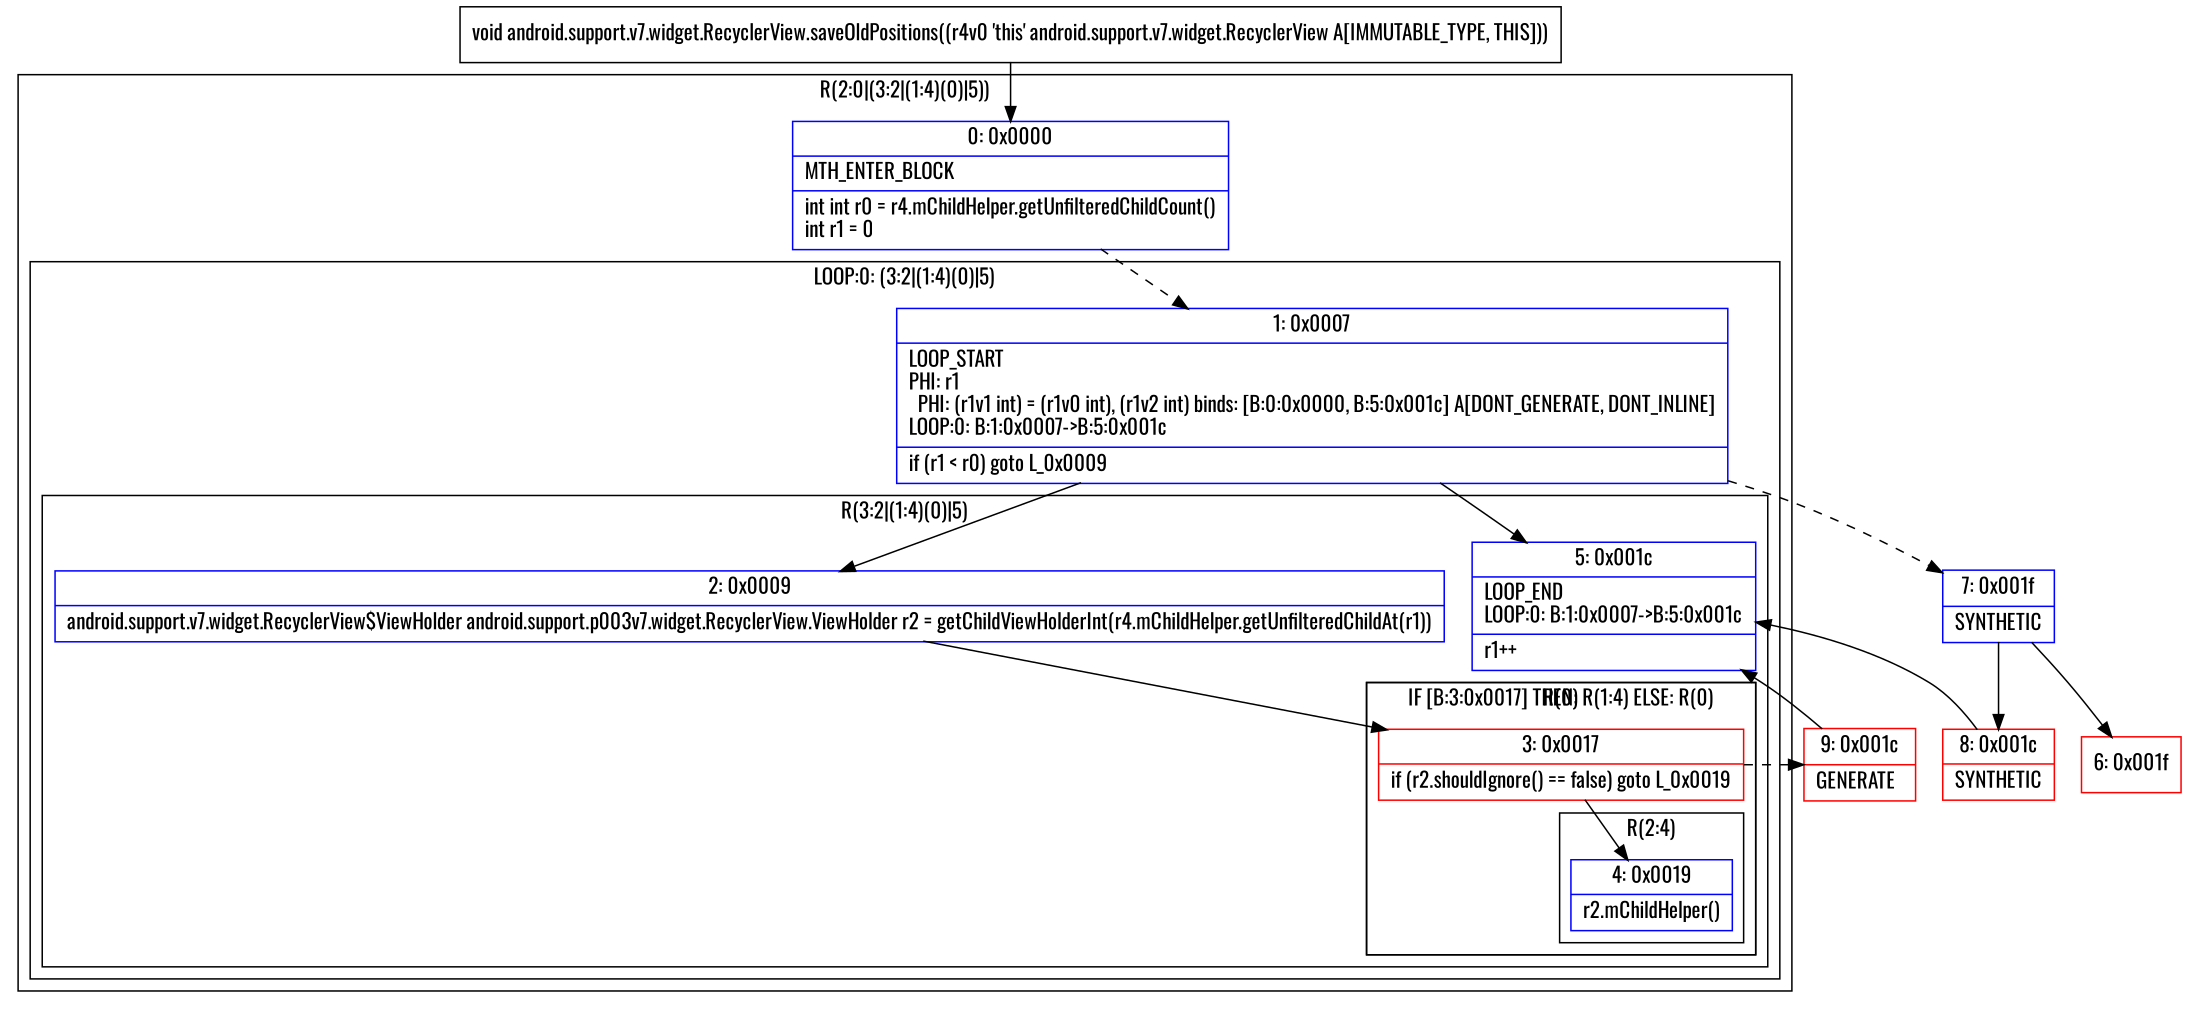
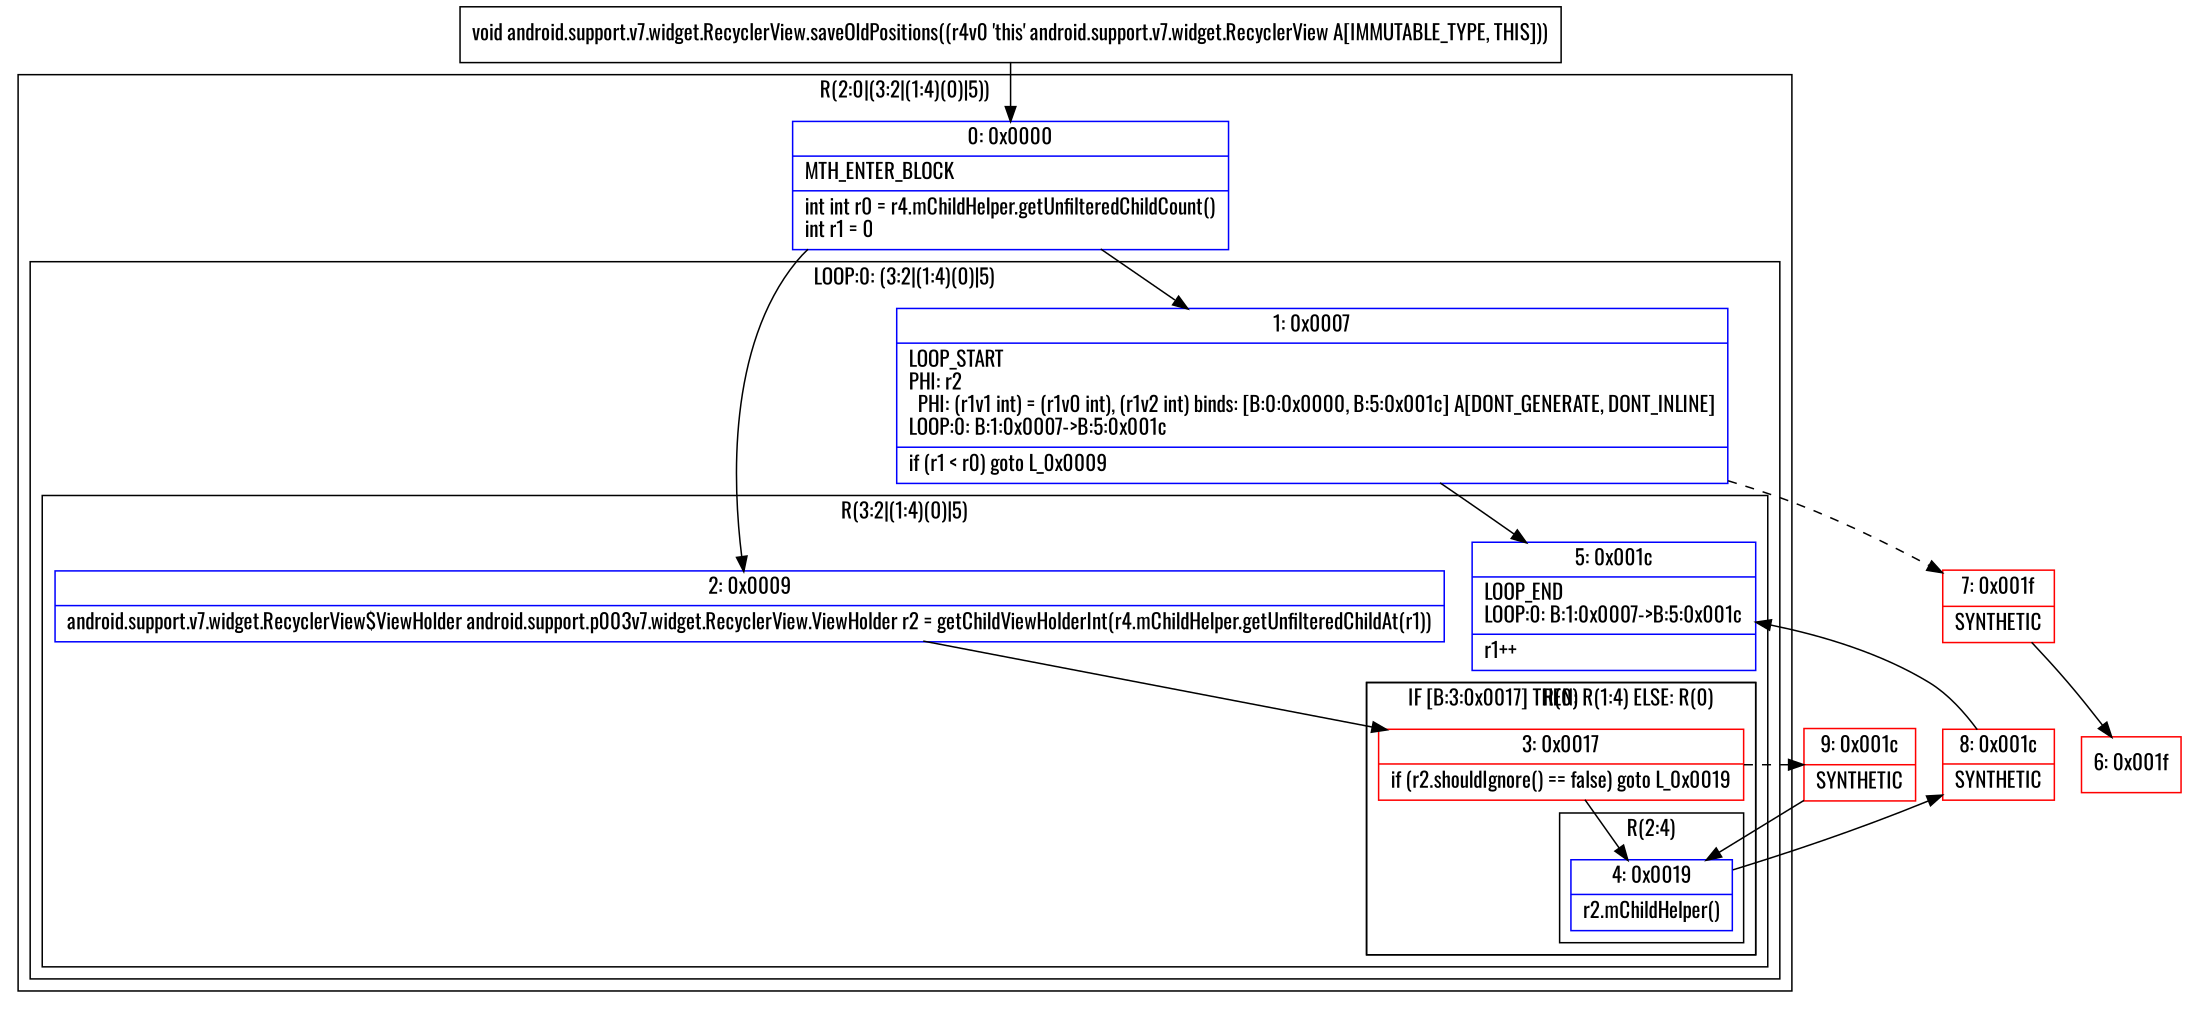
  digraph {
    fontname=Oswald
    node [color=blue fontname=Oswald shape=record]
    edge [fontname=Oswald]
    n1 [label="{4\:\ 0x0019|r2.mChildHelper()\l}"]
    n2 [color=red label="{3\:\ 0x0017|if (r2.shouldIgnore() == false) goto L_0x0019\l}"]
    n3 [label="{2\:\ 0x0009|android.support.v7.widget.RecyclerView$ViewHolder android.support.p003v7.widget.RecyclerView.ViewHolder r2 = getChildViewHolderInt(r4.mChildHelper.getUnfilteredChildAt(r1))\l}"]
    n4 [label="{5\:\ 0x001c|LOOP_END\lLOOP:0: B:1:0x0007\-\>B:5:0x001c\l|r1++\l}"]
-   n5 [label="{1\:\ 0x0007|LOOP_START\lPHI: r1 \l  PHI: (r1v1 int) = (r1v0 int), (r1v2 int) binds: [B:0:0x0000, B:5:0x001c] A[DONT_GENERATE, DONT_INLINE]\lLOOP:0: B:1:0x0007\-\>B:5:0x001c\l|if (r1 \< r0) goto L_0x0009\l}"]
+   n5 [label="{1\:\ 0x0007|LOOP_START\lPHI: r2 \l  PHI: (r1v1 int) = (r1v0 int), (r1v2 int) binds: [B:0:0x0000, B:5:0x001c] A[DONT_GENERATE, DONT_INLINE]\lLOOP:0: B:1:0x0007\-\>B:5:0x001c\l|if (r1 \< r0) goto L_0x0009\l}"]
    n6 [label="{0\:\ 0x0000|MTH_ENTER_BLOCK\l|int int r0 = r4.mChildHelper.getUnfilteredChildCount()\lint r1 = 0\l}"]
    n7 [color=red label="{8\:\ 0x001c|SYNTHETIC\l}"]
-   n8 [color=red label="{9\:\ 0x001c|GENERATE\l}"]
-   n9 [label="{7\:\ 0x001f|SYNTHETIC\l}"]
+   n8 [color=red label="{9\:\ 0x001c|SYNTHETIC\l}"]
+   n9 [color=red label="{7\:\ 0x001f|SYNTHETIC\l}"]
    n10 [color=red label="{6\:\ 0x001f}"]
    n11 [label="{void android.support.v7.widget.RecyclerView.saveOldPositions((r4v0 'this' android.support.v7.widget.RecyclerView A[IMMUTABLE_TYPE, THIS])) }" color=""]
    subgraph cluster_1 {
      label="R(2:0|(3:2|(1:4)(0)|5))"
      n6
      subgraph cluster_2 {
        label="LOOP:0: (3:2|(1:4)(0)|5)"
        n5
        subgraph cluster_3 {
          label="R(3:2|(1:4)(0)|5)"
          n3
          n4
          subgraph cluster_4 {
            label="IF [B:3:0x0017] THEN: R(1:4) ELSE: R(0)"
            n2
            subgraph cluster_5 {
              label="R(2:4)"
              n1
            }
            subgraph cluster_6 {
              label="R(0)"
            }
          }
        }
      }
    }
-   n9 -> n7
+   n1 -> n7
    n2 -> n1
    n2 -> n8 [style=dashed]
    n3 -> n2
-   n5 -> n3
+   n6 -> n3
    n5 -> n4
    n5 -> n9 [style=dashed]
-   n6 -> n5 [style=dashed]
+   n6 -> n5
    n7 -> n4
-   n8 -> n4
+   n8 -> n1
    n9 -> n10
    n11 -> n6
  }
